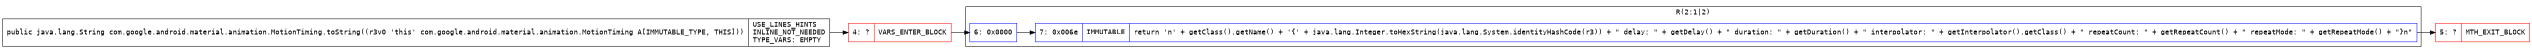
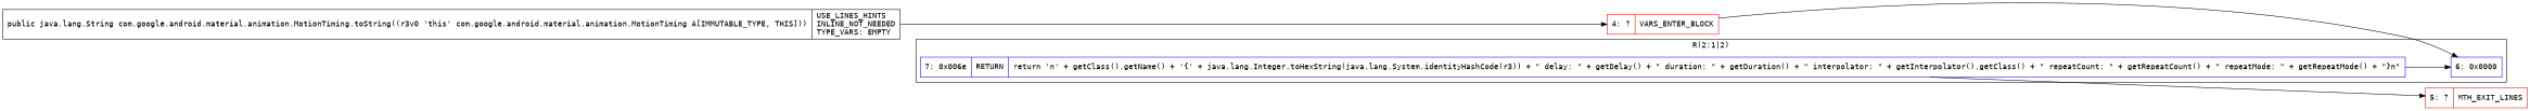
  digraph {
    fontname="DejaVu Sans Mono"
    rankdir=LR
    node [color=blue fontname="DejaVu Sans Mono" shape=record]
    edge [fontname="DejaVu Sans Mono"]
    n1 [label="{6\:\ 0x0000}"]
-   n2 [label="{7\:\ 0x006e|IMMUTABLE\l|return 'n' + getClass().getName() + '\{' + java.lang.Integer.toHexString(java.lang.System.identityHashCode(r3)) + \" delay: \" + getDelay() + \" duration: \" + getDuration() + \" interpolator: \" + getInterpolator().getClass() + \" repeatCount: \" + getRepeatCount() + \" repeatMode: \" + getRepeatMode() + \"\}n\"\l}"]
-   n3 [color=red label="{5\:\ ?|MTH_EXIT_BLOCK\l}"]
+   n2 [label="{7\:\ 0x006e|RETURN\l|return 'n' + getClass().getName() + '\{' + java.lang.Integer.toHexString(java.lang.System.identityHashCode(r3)) + \" delay: \" + getDelay() + \" duration: \" + getDuration() + \" interpolator: \" + getInterpolator().getClass() + \" repeatCount: \" + getRepeatCount() + \" repeatMode: \" + getRepeatMode() + \"\}n\"\l}"]
+   n3 [color=red label="{5\:\ ?|MTH_EXIT_LINES\l}"]
    n4 [color=red label="{4\:\ ?|VARS_ENTER_BLOCK\l}"]
    n5 [label="{public java.lang.String com.google.android.material.animation.MotionTiming.toString((r3v0 'this' com.google.android.material.animation.MotionTiming A[IMMUTABLE_TYPE, THIS]))  | USE_LINES_HINTS\lINLINE_NOT_NEEDED\lTYPE_VARS: EMPTY\l}" color=""]
    subgraph cluster_1 {
      label="R(2:1|2)"
      n1
      n2
    }
-   n1 -> n2
+   n2 -> n1
    n2 -> n3
    n4 -> n1
    n5 -> n4
  }
